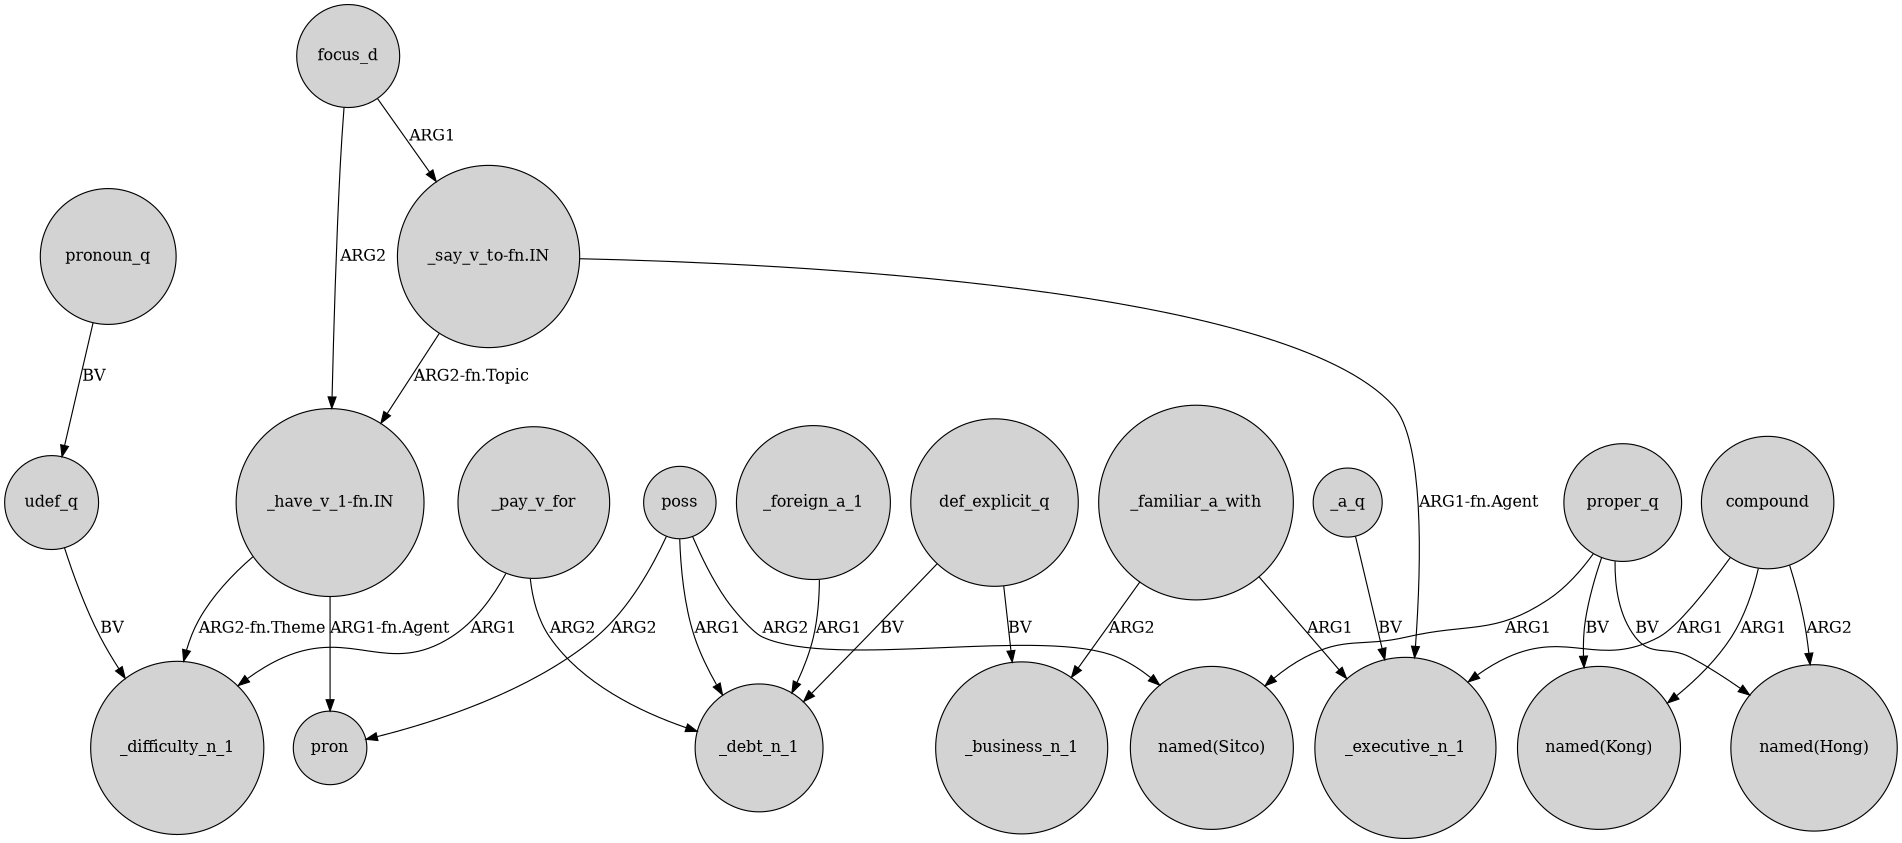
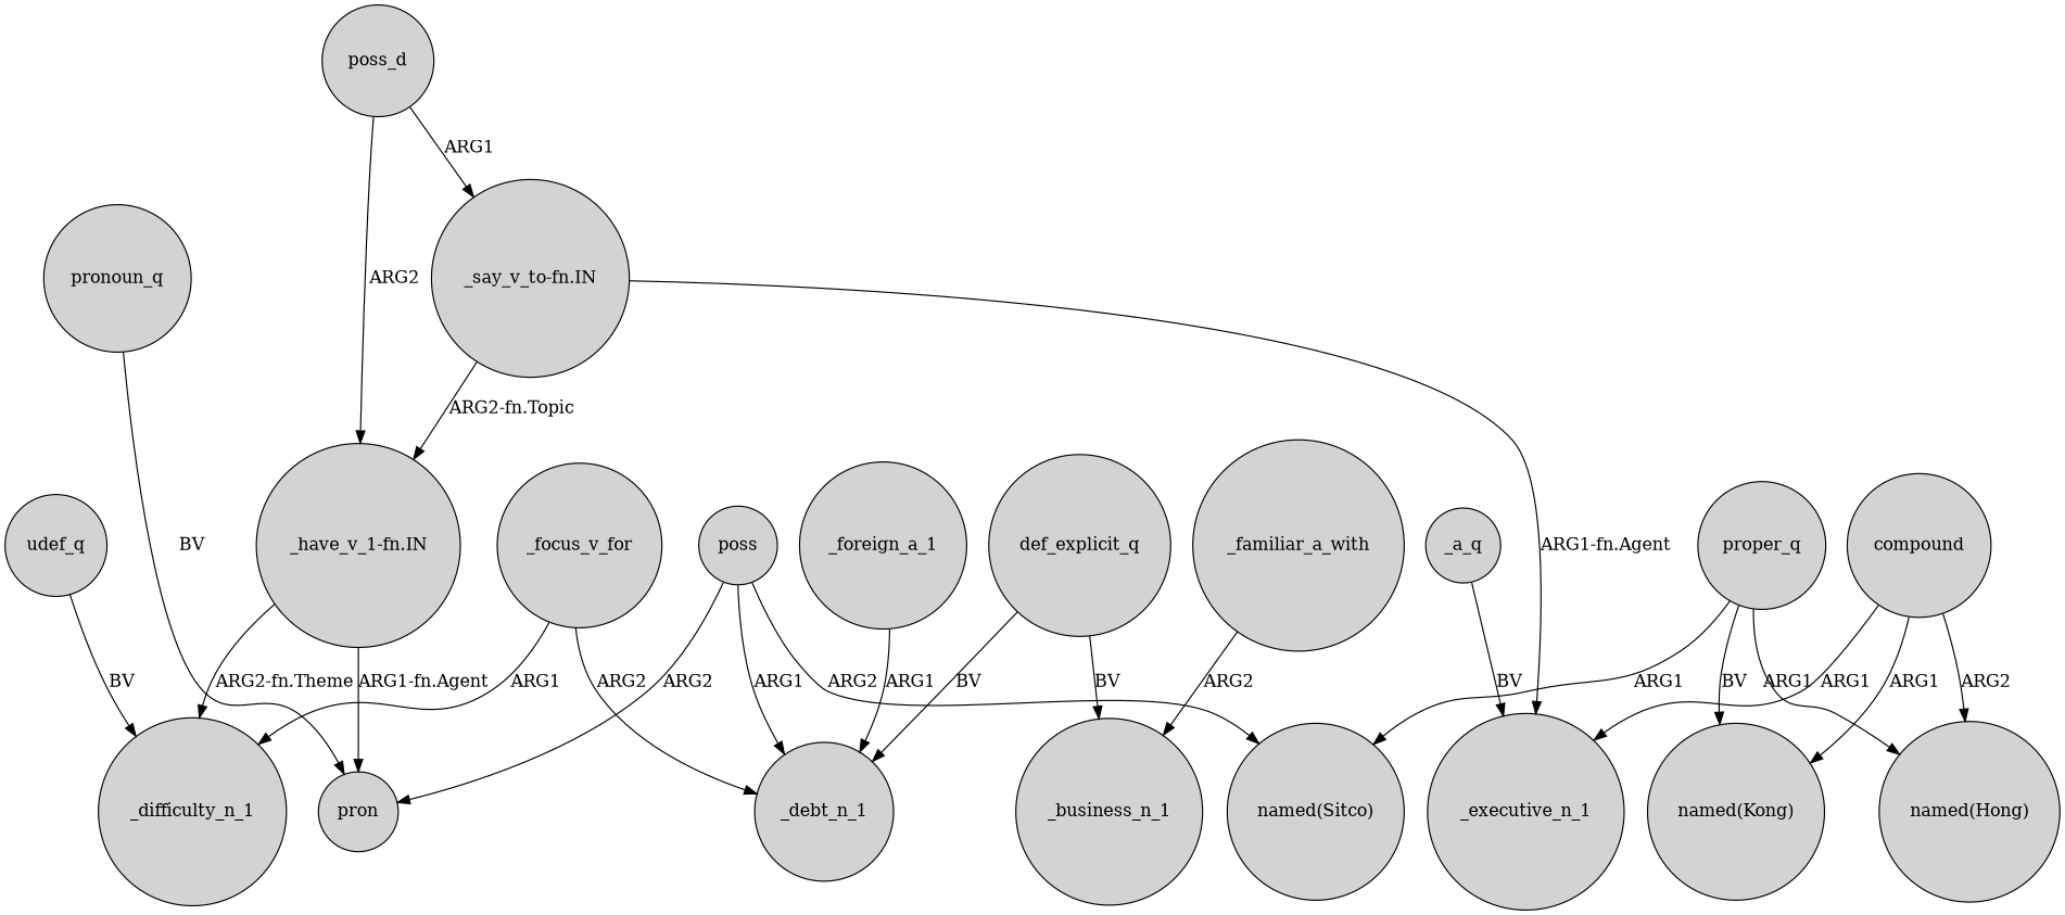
  digraph {
    node [shape=circle style=filled]
    poss
    pron
    "named(Sitco)"
    _debt_n_1
-   focus_d
+   focus_d [label=poss_d]
    "_have_v_1-fn.IN"
    "_say_v_to-fn.IN"
    _difficulty_n_1
    _executive_n_1
    _familiar_a_with
    _business_n_1
    udef_q
    compound
    "named(Hong)"
    "named(Kong)"
    proper_q
-   _pay_v_for
+   _pay_v_for [label=_focus_v_for]
    def_explicit_q
    pronoun_q
    _foreign_a_1
    _a_q
    poss -> pron [label=ARG2]
    poss -> "named(Sitco)" [label=ARG2]
    poss -> _debt_n_1 [label=ARG1]
    focus_d -> "_have_v_1-fn.IN" [label=ARG2]
    focus_d -> "_say_v_to-fn.IN" [label=ARG1]
    "_have_v_1-fn.IN" -> pron [label="ARG1-fn.Agent"]
    "_have_v_1-fn.IN" -> _difficulty_n_1 [label="ARG2-fn.Theme"]
    "_say_v_to-fn.IN" -> "_have_v_1-fn.IN" [label="ARG2-fn.Topic"]
    "_say_v_to-fn.IN" -> _executive_n_1 [label="ARG1-fn.Agent"]
-   _familiar_a_with -> _executive_n_1 [label=ARG1]
    _familiar_a_with -> _business_n_1 [label=ARG2]
    udef_q -> _difficulty_n_1 [label=BV]
    compound -> _executive_n_1 [label=ARG1]
    compound -> "named(Hong)" [label=ARG2]
    compound -> "named(Kong)" [label=ARG1]
    proper_q -> "named(Sitco)" [label=ARG1]
-   proper_q -> "named(Hong)" [label=BV]
+   proper_q -> "named(Hong)" [label=ARG1]
    proper_q -> "named(Kong)" [label=BV]
    _pay_v_for -> _debt_n_1 [label=ARG2]
    _pay_v_for -> _difficulty_n_1 [label=ARG1]
    def_explicit_q -> _debt_n_1 [label=BV]
    def_explicit_q -> _business_n_1 [label=BV]
-   pronoun_q -> udef_q [label=BV]
+   pronoun_q -> pron [label=BV]
    _foreign_a_1 -> _debt_n_1 [label=ARG1]
    _a_q -> _executive_n_1 [label=BV]
  }
